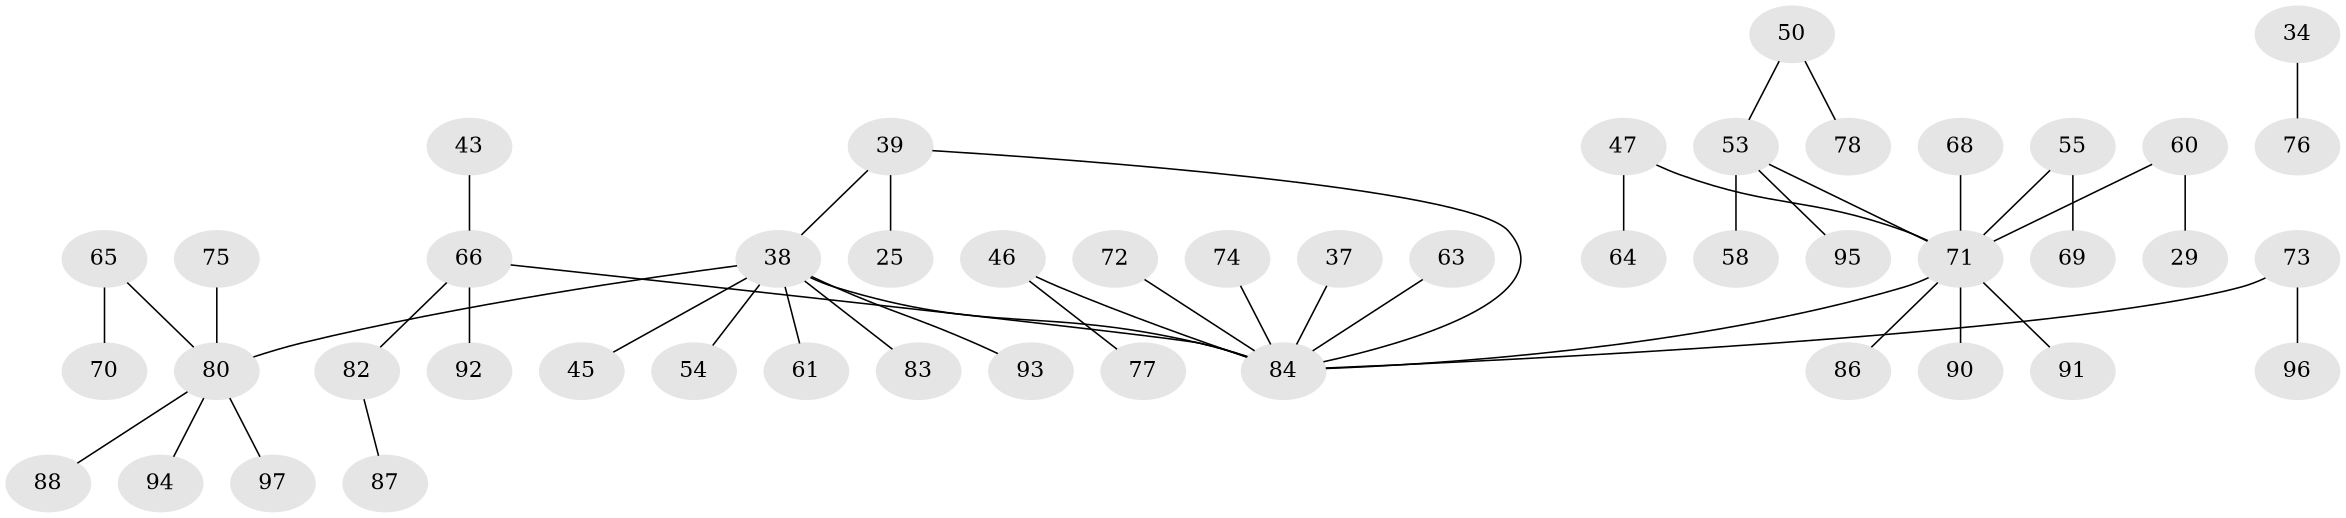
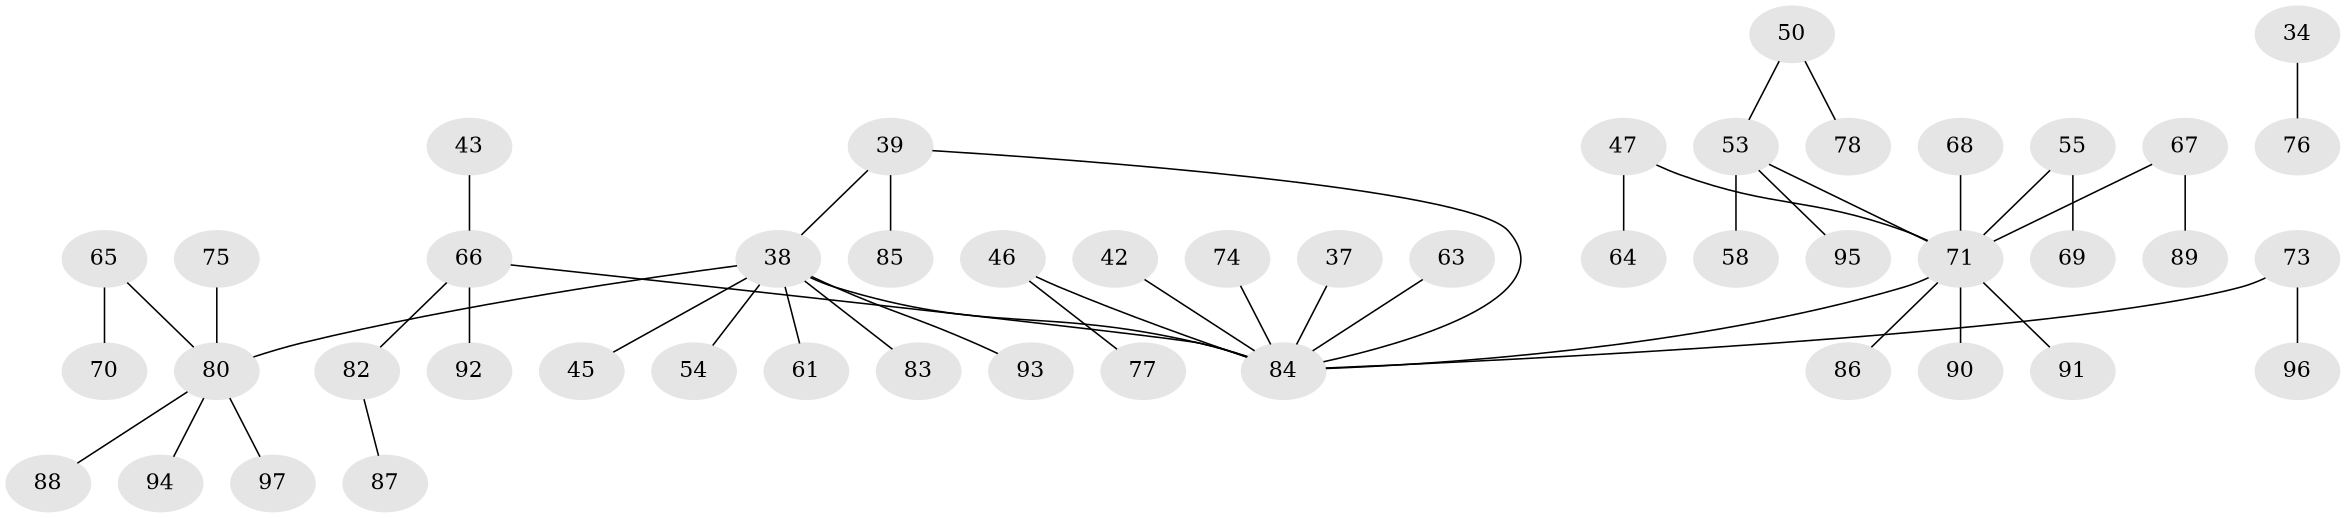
  graph {
    node [color=gray90 style=filled]
    38 [super="+35"]
    45
    54
    61 [super="+29"]
    80 [super="+25+49+36+60+59+19+24+62"]
    83
    84 [super="+30+81"]
    93
    34
    76
    88
    94
    97
    39
-   85 [label=25]
+   85
    66 [super="+28"]
    82
    92
    43
    46
    77
    47
    64
    71 [super="+2+3+6+16+21+42+41+44+37+48+56+51"]
    86
    90
    91
    53 [super="+40"]
    58
    95
    50
    78
    55
    69
    n35 [label=37]
    63
    65
    70
    87
-   67 [label=60]
-   89 [label=29]
+   67
+   89
    68
-   72
+   72 [label=42]
    73
    96
    74
    75
    38 -- 45
    38 -- 54
    38 -- 61
    38 -- 80
    38 -- 83
    38 -- 84
    38 -- 93
    80 -- 88
    80 -- 94
    80 -- 97
    34 -- 76
    39 -- 38
    39 -- 84
    39 -- 85
    66 -- 84
    66 -- 82
    66 -- 92
    82 -- 87
    43 -- 66
    46 -- 84
    46 -- 77
    47 -- 64
    47 -- 71
    71 -- 84
    71 -- 86
    71 -- 90
    71 -- 91
    53 -- 71
    53 -- 58
    53 -- 95
    50 -- 53
    50 -- 78
    55 -- 71
    55 -- 69
    n35 -- 84
    63 -- 84
    65 -- 80
    65 -- 70
    67 -- 71
    67 -- 89
    68 -- 71
    72 -- 84
    73 -- 84
    73 -- 96
    74 -- 84
    75 -- 80
  }
